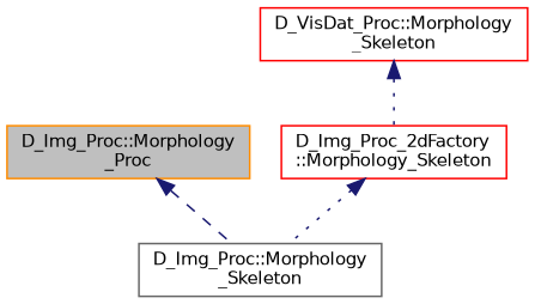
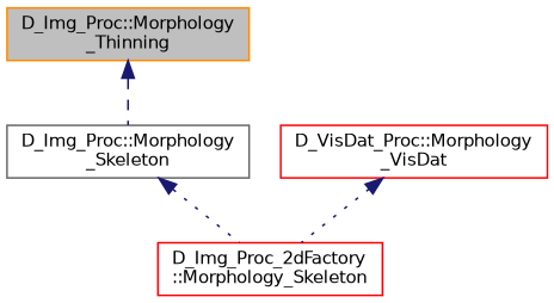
  digraph {
    rankdir=TB
    node [color=red fillcolor=white fontname=Helvetica fontsize=10 shape=record style=filled]
    edge [color=midnightblue dir=back fontname=Helvetica fontsize=10 labelfontname=Helvetica labelfontsize=10 style=dotted]
-   n1 [color=darkorange fillcolor=grey75 fontcolor=black height=0.2 label="D_Img_Proc::Morphology\l_Proc" width=0.4]
+   n1 [color=darkorange fillcolor=grey75 fontcolor=black height=0.2 label="D_Img_Proc::Morphology\l_Thinning" width=0.4]
    n2 [color=gray40 height=0.2 label="D_Img_Proc::Morphology\l_Skeleton" width=0.4]
    n3 [height=0.2 label="D_Img_Proc_2dFactory\l::Morphology_Skeleton" width=0.4]
-   n4 [height=0.2 label="D_VisDat_Proc::Morphology\l_Skeleton" width=0.4]
+   n4 [height=0.2 label="D_VisDat_Proc::Morphology\l_VisDat" width=0.4]
    n1 -> n2 [style=dashed]
-   n3 -> n2
+   n2 -> n3
    n4 -> n3
  }
